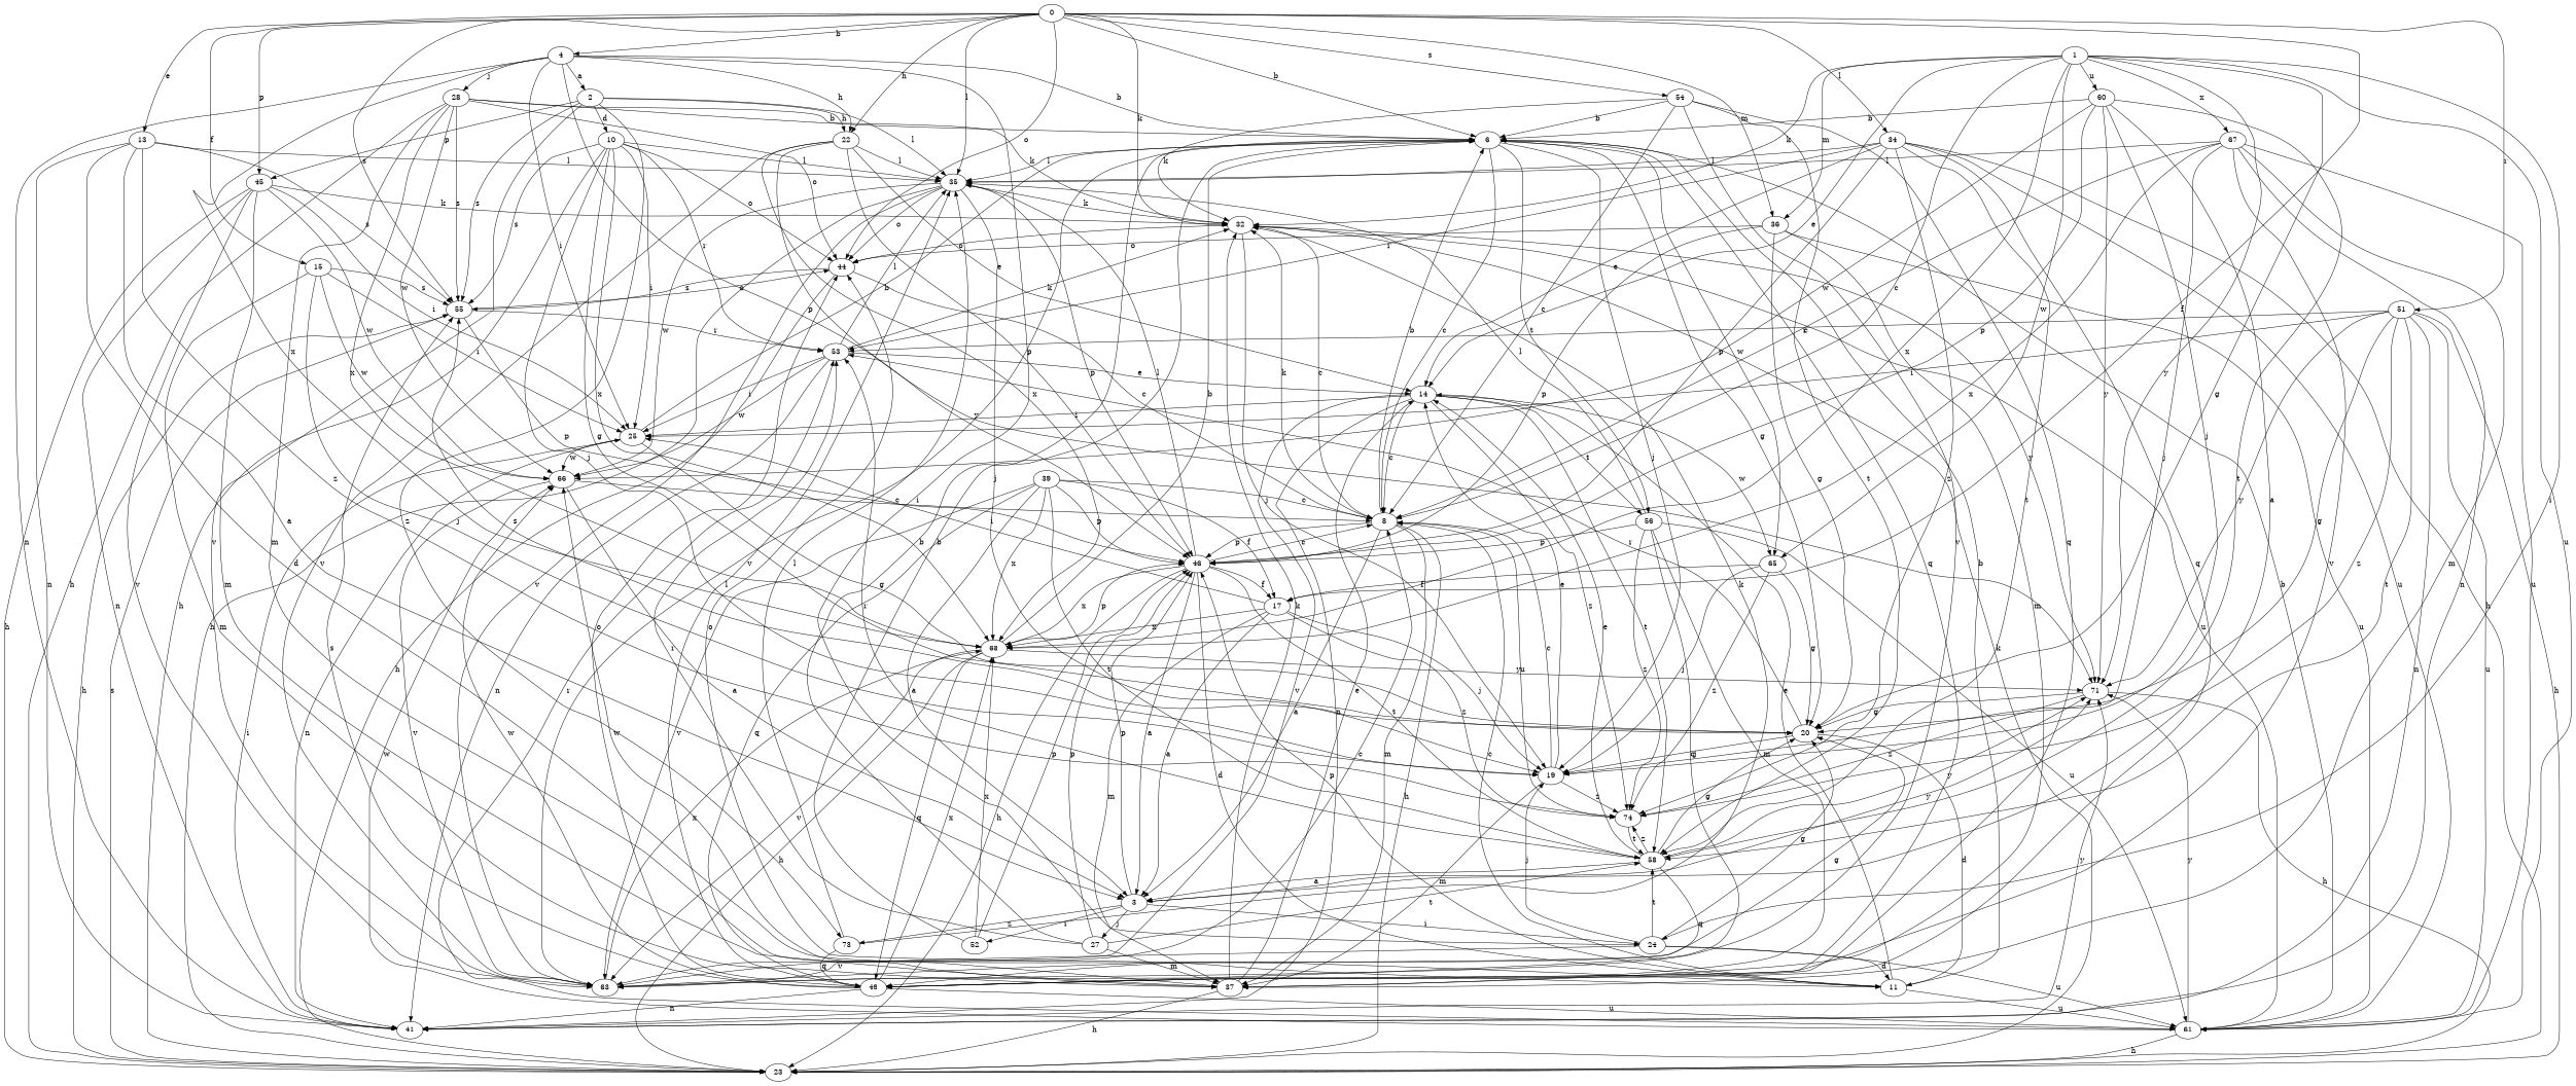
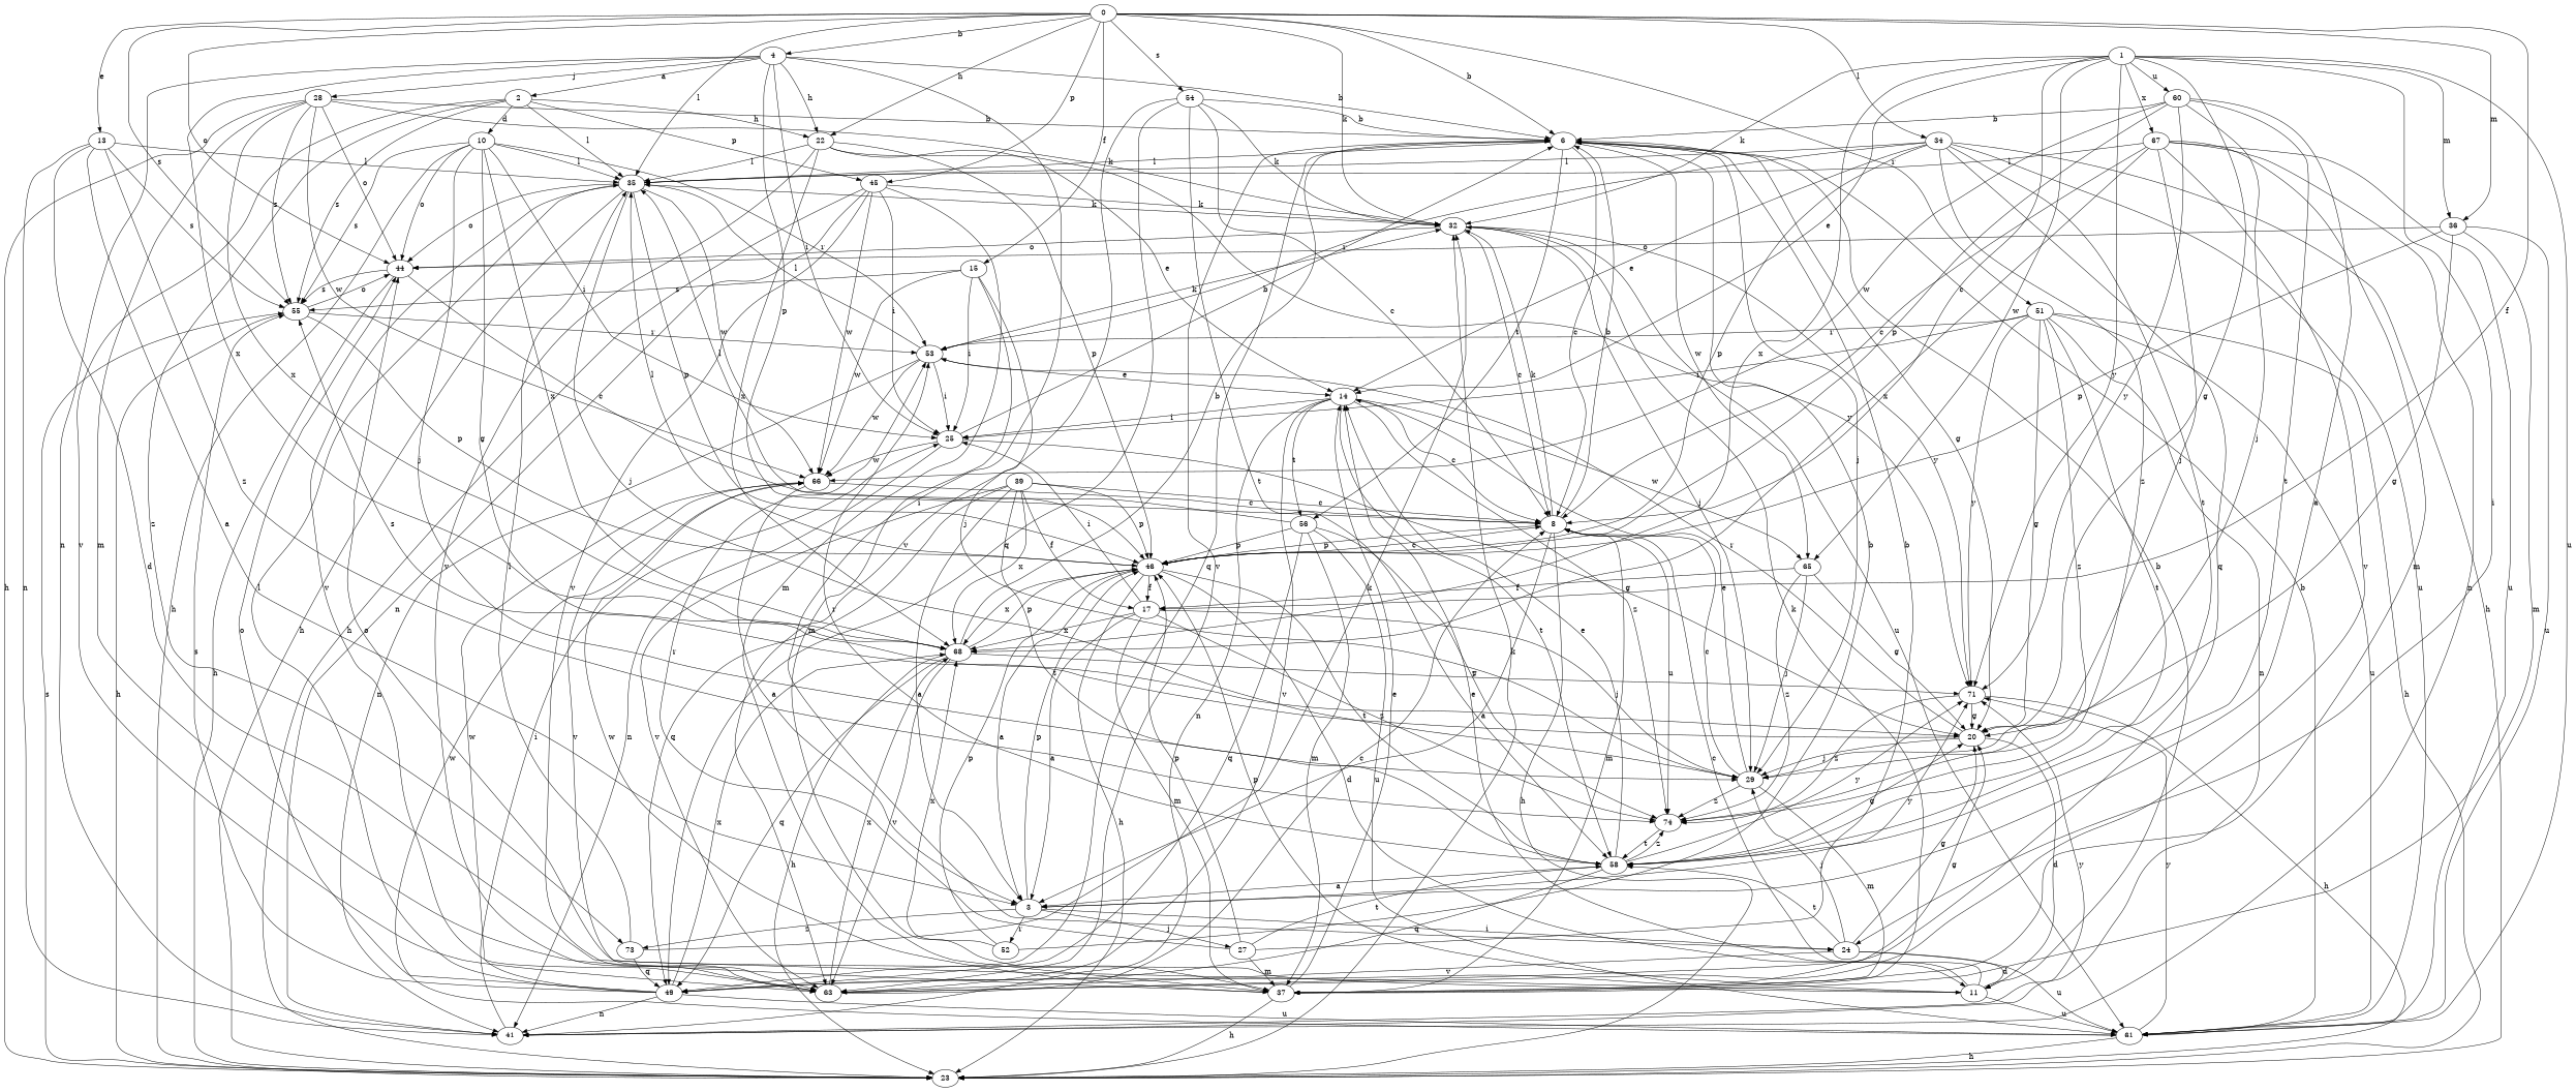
  strict digraph {
    0
    4
    6
    13
    15
    17
    22
    32
    34
    35
    36
    44
    45
    51
    54
    55
    24
    68
    2
    46
    25
    28
    41
    8
    20
    65
    63
-   29 [label=19]
+   29
    49
    56
    3
    11
    74
    37
    66
    14
    71
    61
    23
    53
    58
    1
    60
    67
    10
    73
    27
    52
    39
    0 -> 4 [label=b]
    0 -> 6 [label=b]
    0 -> 13 [label=e]
    0 -> 15 [label=f]
    0 -> 17 [label=f]
    0 -> 22 [label=h]
    0 -> 32 [label=k]
    0 -> 34 [label=l]
    0 -> 35 [label=l]
    0 -> 36 [label=m]
    0 -> 44 [label=o]
    0 -> 45 [label=p]
    0 -> 51 [label=r]
    0 -> 54 [label=s]
    0 -> 55 [label=s]
    4 -> 6 [label=b]
    4 -> 22 [label=h]
    4 -> 24 [label=i]
    4 -> 68 [label=x]
    4 -> 2 [label=a]
    4 -> 46 [label=p]
    4 -> 25 [label=i]
    4 -> 28 [label=j]
    4 -> 41 [label=n]
    6 -> 35 [label=l]
    6 -> 8 [label=c]
    6 -> 20 [label=g]
    6 -> 65 [label=w]
    6 -> 63 [label=v]
    6 -> 29 [label=j]
    6 -> 49 [label=q]
    6 -> 56 [label=t]
    13 -> 35 [label=l]
    13 -> 55 [label=s]
    13 -> 41 [label=n]
    13 -> 3 [label=a]
    13 -> 11 [label=d]
    13 -> 74 [label=z]
    15 -> 55 [label=s]
    15 -> 25 [label=i]
    15 -> 29 [label=j]
    15 -> 37 [label=m]
    15 -> 66 [label=w]
    17 -> 68 [label=x]
    17 -> 25 [label=i]
    17 -> 29 [label=j]
    17 -> 3 [label=a]
    17 -> 74 [label=z]
    17 -> 37 [label=m]
    22 -> 35 [label=l]
    22 -> 68 [label=x]
    22 -> 46 [label=p]
    22 -> 63 [label=v]
    22 -> 14 [label=e]
    22 -> 71 [label=y]
    32 -> 44 [label=o]
    32 -> 8 [label=c]
    32 -> 29 [label=j]
    32 -> 71 [label=y]
    32 -> 61 [label=u]
    34 -> 35 [label=l]
    34 -> 46 [label=p]
    34 -> 49 [label=q]
    34 -> 74 [label=z]
    34 -> 14 [label=e]
    34 -> 61 [label=u]
    34 -> 23 [label=h]
    34 -> 53 [label=r]
    34 -> 58 [label=t]
    35 -> 32 [label=k]
    35 -> 44 [label=o]
    35 -> 46 [label=p]
    35 -> 63 [label=v]
    35 -> 29 [label=j]
    35 -> 66 [label=w]
    35 -> 23 [label=h]
    36 -> 44 [label=o]
    36 -> 46 [label=p]
    36 -> 20 [label=g]
    36 -> 37 [label=m]
    36 -> 61 [label=u]
    44 -> 55 [label=s]
    44 -> 8 [label=c]
    44 -> 23 [label=h]
    45 -> 32 [label=k]
    45 -> 25 [label=i]
    45 -> 41 [label=n]
    45 -> 63 [label=v]
    45 -> 37 [label=m]
    45 -> 66 [label=w]
    45 -> 23 [label=h]
    51 -> 25 [label=i]
    51 -> 41 [label=n]
    51 -> 20 [label=g]
    51 -> 74 [label=z]
    51 -> 71 [label=y]
    51 -> 61 [label=u]
    51 -> 23 [label=h]
    51 -> 53 [label=r]
    51 -> 58 [label=t]
    54 -> 6 [label=b]
    54 -> 32 [label=k]
    54 -> 8 [label=c]
    54 -> 63 [label=v]
    54 -> 49 [label=q]
    54 -> 58 [label=t]
    55 -> 44 [label=o]
    55 -> 46 [label=p]
    55 -> 23 [label=h]
    55 -> 53 [label=r]
    24 -> 20 [label=g]
    24 -> 63 [label=v]
    24 -> 29 [label=j]
    24 -> 11 [label=d]
    24 -> 61 [label=u]
    24 -> 58 [label=t]
    68 -> 6 [label=b]
    68 -> 46 [label=p]
    68 -> 63 [label=v]
    68 -> 49 [label=q]
    68 -> 71 [label=y]
    68 -> 23 [label=h]
    2 -> 22 [label=h]
    2 -> 35 [label=l]
    2 -> 45 [label=p]
    2 -> 55 [label=s]
    2 -> 63 [label=v]
    2 -> 10 [label=d]
    2 -> 73 [label=z]
    46 -> 17 [label=f]
    46 -> 35 [label=l]
    46 -> 68 [label=x]
    46 -> 8 [label=c]
    46 -> 3 [label=a]
    46 -> 11 [label=d]
    46 -> 23 [label=h]
    46 -> 58 [label=t]
    25 -> 6 [label=b]
    25 -> 41 [label=n]
    25 -> 20 [label=g]
    25 -> 66 [label=w]
    28 -> 6 [label=b]
    28 -> 32 [label=k]
    28 -> 44 [label=o]
    28 -> 55 [label=s]
    28 -> 68 [label=x]
    28 -> 37 [label=m]
    28 -> 66 [label=w]
    28 -> 23 [label=h]
    41 -> 25 [label=i]
    41 -> 71 [label=y]
    8 -> 6 [label=b]
    8 -> 32 [label=k]
    8 -> 46 [label=p]
    8 -> 3 [label=a]
    8 -> 74 [label=u]
    8 -> 37 [label=m]
    8 -> 23 [label=h]
    20 -> 55 [label=s]
    20 -> 29 [label=j]
    20 -> 11 [label=d]
    20 -> 53 [label=r]
    65 -> 17 [label=f]
    65 -> 20 [label=g]
    65 -> 29 [label=j]
    65 -> 74 [label=z]
    63 -> 68 [label=x]
    63 -> 8 [label=c]
    63 -> 20 [label=g]
    29 -> 8 [label=c]
    29 -> 74 [label=z]
    29 -> 37 [label=m]
    29 -> 14 [label=e]
    49 -> 35 [label=l]
    49 -> 44 [label=o]
    49 -> 55 [label=s]
    49 -> 68 [label=x]
    49 -> 41 [label=n]
    49 -> 66 [label=w]
    49 -> 61 [label=u]
    56 -> 35 [label=l]
    56 -> 46 [label=p]
    56 -> 49 [label=q]
    56 -> 74 [label=z]
    56 -> 37 [label=m]
    56 -> 61 [label=u]
    3 -> 24 [label=i]
    3 -> 46 [label=p]
    3 -> 71 [label=y]
    3 -> 73 [label=z]
    3 -> 27 [label=j]
    3 -> 52 [label=r]
    11 -> 6 [label=b]
    11 -> 44 [label=o]
    11 -> 46 [label=p]
    11 -> 8 [label=c]
    11 -> 14 [label=e]
    11 -> 61 [label=u]
    74 -> 58 [label=t]
    37 -> 32 [label=k]
    37 -> 66 [label=w]
    37 -> 14 [label=e]
    37 -> 23 [label=h]
    66 -> 8 [label=c]
    66 -> 63 [label=v]
    66 -> 3 [label=a]
    14 -> 25 [label=i]
    14 -> 41 [label=n]
    14 -> 8 [label=c]
    14 -> 65 [label=w]
    14 -> 63 [label=v]
    14 -> 56 [label=t]
    14 -> 74 [label=z]
    14 -> 58 [label=t]
    71 -> 20 [label=g]
    71 -> 74 [label=z]
    71 -> 23 [label=h]
    61 -> 6 [label=b]
    61 -> 66 [label=w]
    61 -> 71 [label=y]
    61 -> 23 [label=h]
-   61 -> 53 [label=r]
    23 -> 32 [label=k]
    23 -> 55 [label=s]
    53 -> 32 [label=k]
    53 -> 35 [label=l]
    53 -> 25 [label=i]
    53 -> 41 [label=n]
    53 -> 66 [label=w]
    53 -> 14 [label=e]
    58 -> 20 [label=g]
    58 -> 49 [label=q]
    58 -> 3 [label=a]
    58 -> 74 [label=z]
    58 -> 14 [label=e]
    58 -> 71 [label=y]
    58 -> 53 [label=r]
    1 -> 32 [label=k]
    1 -> 36 [label=m]
    1 -> 24 [label=i]
    1 -> 68 [label=x]
    1 -> 8 [label=c]
    1 -> 20 [label=g]
    1 -> 65 [label=w]
    1 -> 14 [label=e]
    1 -> 71 [label=y]
    1 -> 61 [label=u]
    1 -> 60 [label=u]
    1 -> 67 [label=x]
    60 -> 6 [label=b]
    60 -> 46 [label=p]
    60 -> 29 [label=j]
    60 -> 3 [label=a]
    60 -> 66 [label=w]
    60 -> 71 [label=y]
    60 -> 58 [label=t]
    67 -> 35 [label=l]
    67 -> 68 [label=x]
    67 -> 41 [label=n]
    67 -> 8 [label=c]
    67 -> 63 [label=v]
    67 -> 29 [label=j]
    67 -> 37 [label=m]
    67 -> 61 [label=u]
    10 -> 35 [label=l]
    10 -> 44 [label=o]
    10 -> 55 [label=s]
    10 -> 68 [label=x]
    10 -> 25 [label=i]
    10 -> 20 [label=g]
    10 -> 29 [label=j]
    10 -> 23 [label=h]
    10 -> 53 [label=r]
    73 -> 32 [label=k]
    73 -> 35 [label=l]
    73 -> 49 [label=q]
    27 -> 6 [label=b]
    27 -> 46 [label=p]
    27 -> 37 [label=m]
    27 -> 53 [label=r]
    27 -> 58 [label=t]
    52 -> 6 [label=b]
    52 -> 68 [label=x]
    52 -> 46 [label=p]
    39 -> 17 [label=f]
    39 -> 68 [label=x]
    39 -> 46 [label=p]
    39 -> 8 [label=c]
    39 -> 63 [label=v]
    39 -> 49 [label=q]
    39 -> 3 [label=a]
    39 -> 58 [label=t]
  }
